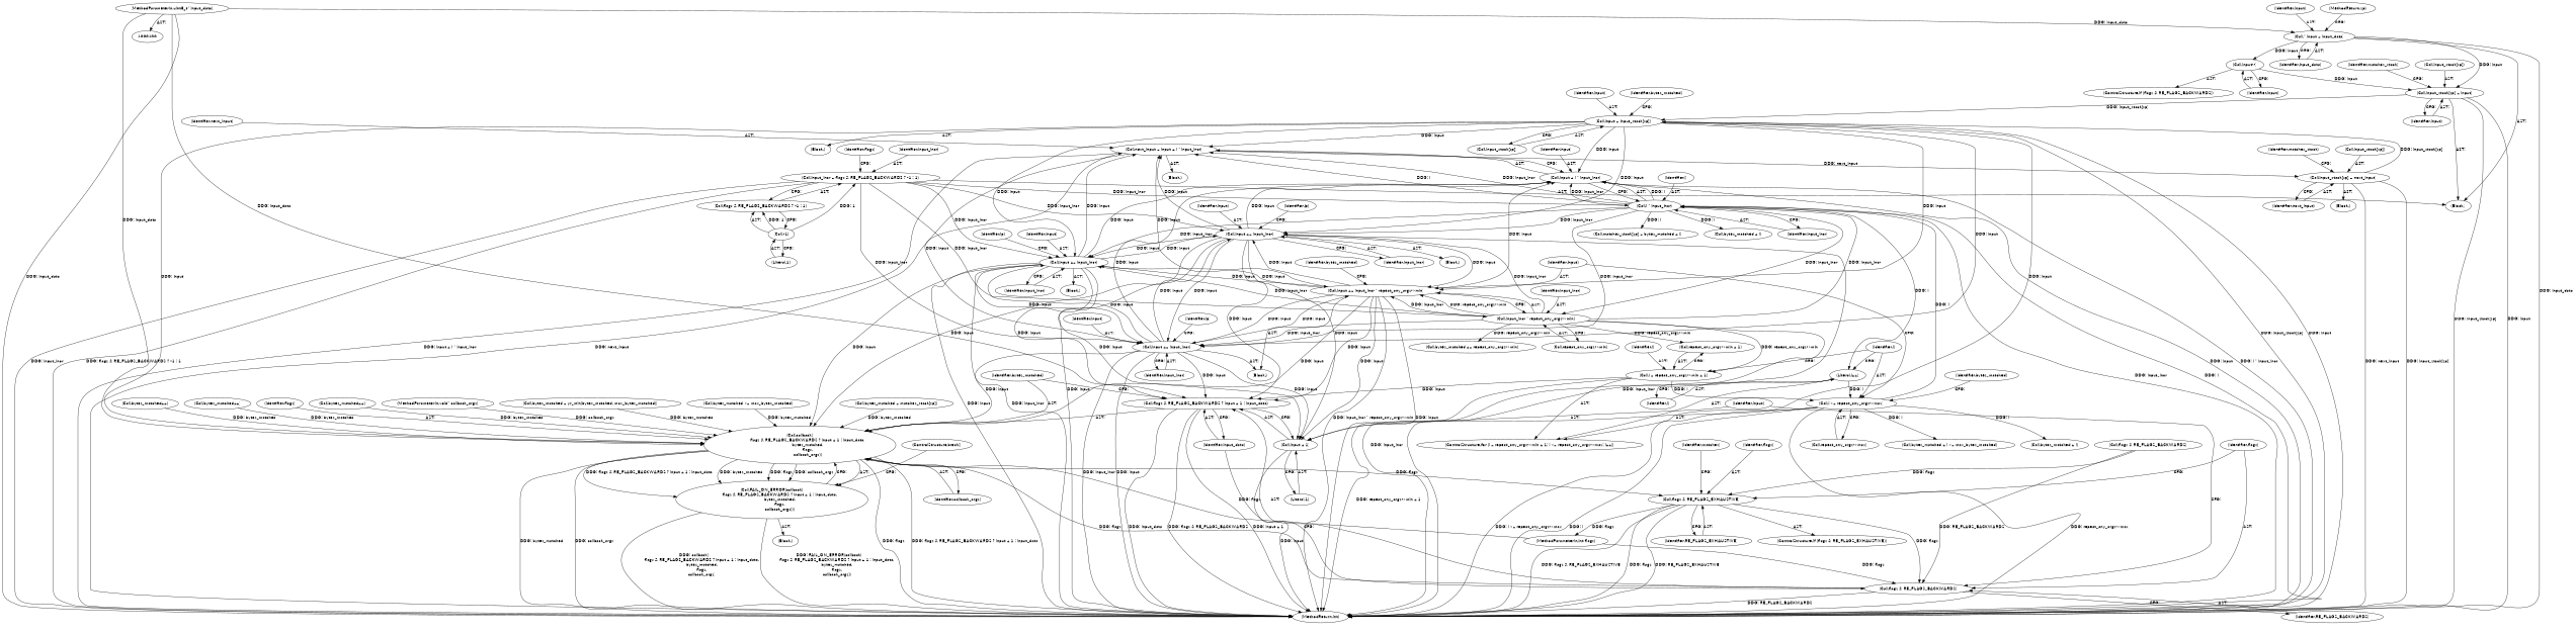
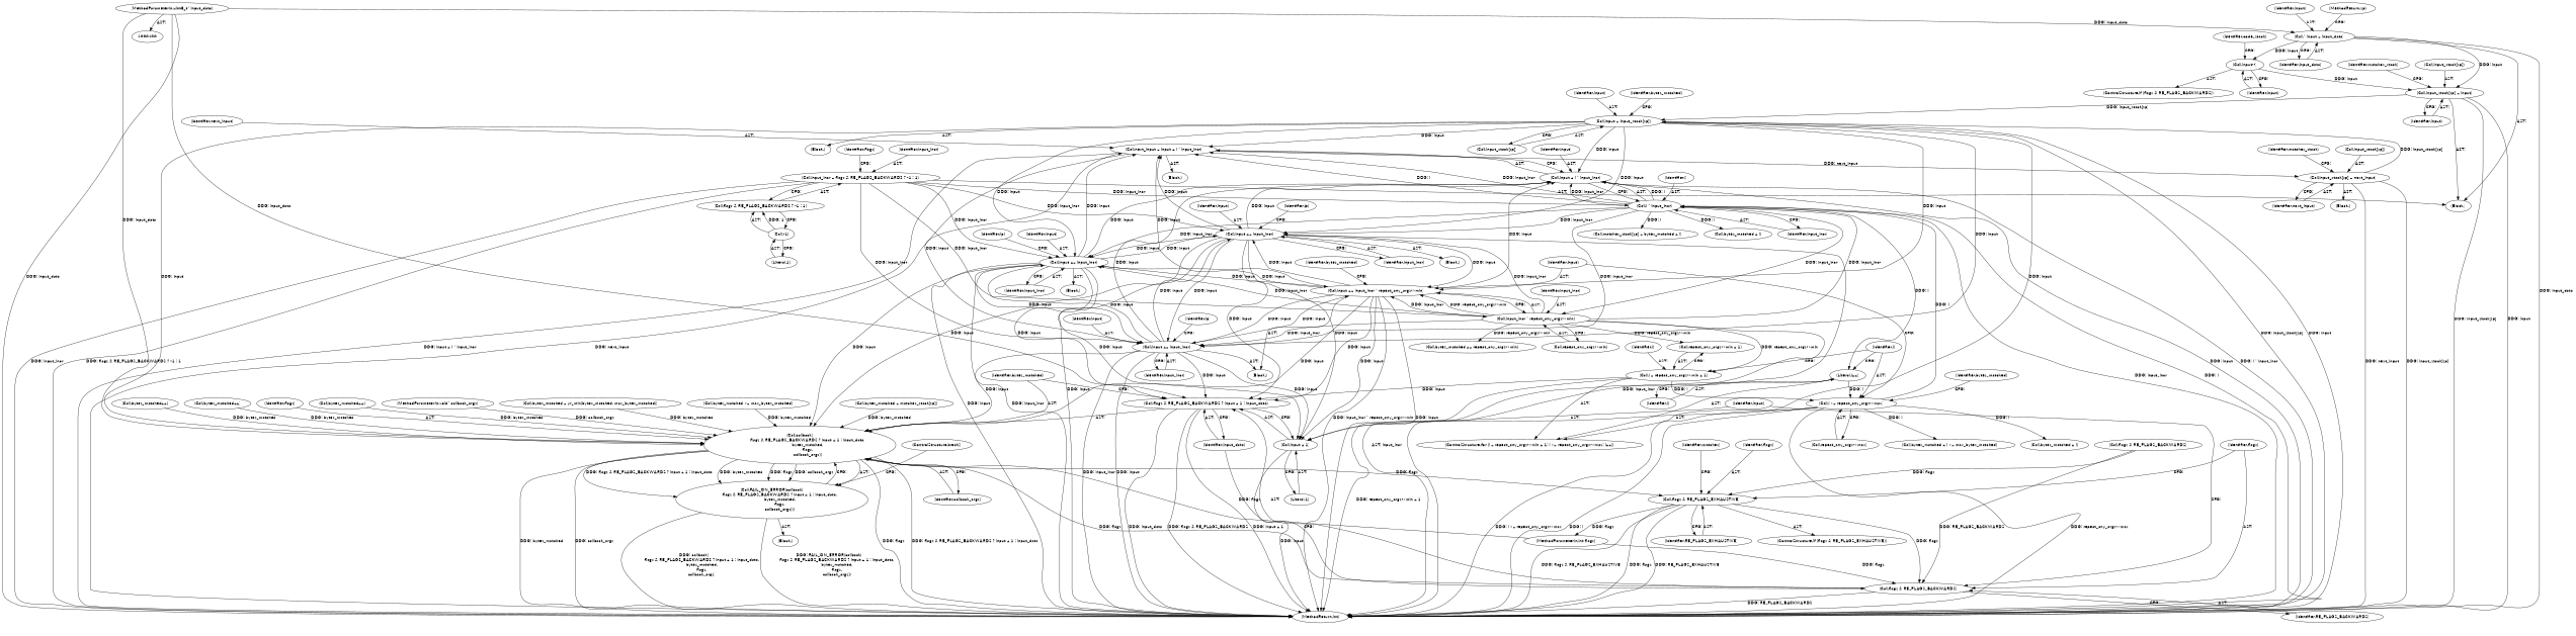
  digraph {
    fontname=Lato
    node [fontname=Lato]
    edge [fontname=Lato]
    n1 [label="(Call,input = input_stack[sp])"]
    n2 [label="(Call,next_input = input + i * input_incr)"]
    n3 [label="(Call,input += input_incr)"]
    n4 [label="(Call,input += input_incr)"]
    n5 [label="(Call,input += input_incr * repeat_any_args->min)"]
    n6 [label="(Call,input += input_incr)"]
    n7 [label="(Call,callback(\n             flags & RE_FLAGS_BACKWARDS ? input + 1 : input_data,\n             bytes_matched,\n             flags,\n             callback_args))"]
    n8 [label="(Call,input + 1)"]
    n9 [label="(Call,input + i * input_incr)"]
    n10 [label="(Block,)"]
    n11 [label="(Call,input_stack[sp])"]
    n12 [label="(MethodReturn,int)"]
    n13 [label="(Call,input_stack[sp] = next_input)"]
    n14 [label="(Block,)"]
    n15 [label="(Call,flags & RE_FLAGS_BACKWARDS ? input + 1 : input_data)"]
    n16 [label="(Identifier,input_incr)"]
    n17 [label="(Block,)"]
    n18 [label="(Identifier,input_incr)"]
    n19 [label="(Block,)"]
    n20 [label="(Call,input_incr * repeat_any_args->min)"]
    n21 [label="(Block,)"]
    n22 [label="(Identifier,input_incr)"]
    n23 [label="(Call,flags & RE_FLAGS_EXHAUSTIVE)"]
    n24 [label="(Call,FAIL_ON_ERROR(callback(\n             flags & RE_FLAGS_BACKWARDS ? input + 1 : input_data,\n             bytes_matched,\n             flags,\n             callback_args)))"]
    n25 [label="(Identifier,callback_args)"]
    n26 [label="(Identifier,input_data)"]
    n27 [label="(Literal,1)"]
    n28 [label="(Call,i * input_incr)"]
    n29 [label="(Call,input_stack[sp] = input)"]
    n30 [label="(Block,)"]
    n31 [label="(Identifier,input)"]
    n32 [label="(Call,* input = input_data)"]
    n33 [label="(Call,input--)"]
    n34 [label="(Identifier,input_data)"]
    n35 [label="(Identifier,input)"]
    n36 [label="(ControlStructure,if (flags & RE_FLAGS_BACKWARDS))"]
    n37 [label="(MethodParameterIn,uint8_t* input_data)"]
    1000100
    n39 [label="(Identifier,next_input)"]
    n40 [label="(Block,)"]
    n41 [label="(Literal,i++)"]
    n42 [label="(Call,matches_stack[sp] = bytes_matched + i)"]
    n43 [label="(Call,bytes_matched + i)"]
    n44 [label="(Identifier,input_incr)"]
    n45 [label="(Call,i = repeat_any_args->min + 1)"]
    n46 [label="(Call,repeat_any_args->min + 1)"]
    n47 [label="(Call,bytes_matched += repeat_any_args->min)"]
    n48 [label="(Call,repeat_any_args->min)"]
    n49 [label="(Call,i <= repeat_any_args->max)"]
    n50 [label="(ControlStructure,for (i = repeat_any_args->min + 1; i <= repeat_any_args->max; i++))"]
    n51 [label="(Identifier,i)"]
    n52 [label="(Call,repeat_any_args->max)"]
    n53 [label="(Call,bytes_matched + i >= max_bytes_matched)"]
    n54 [label="(Call,bytes_matched + i)"]
    n55 [label="(Call,input_incr = flags & RE_FLAGS_BACKWARDS ? -1 : 1)"]
    n56 [label="(Call,flags & RE_FLAGS_BACKWARDS ? -1 : 1)"]
    n57 [label="(Call,-1)"]
    n58 [label="(Literal,1)"]
    n59 [label="(Call,flags & RE_FLAGS_BACKWARDS)"]
    n60 [label="(Identifier,RE_FLAGS_EXHAUSTIVE)"]
    n61 [label="(ControlStructure,if (flags & RE_FLAGS_EXHAUSTIVE))"]
    n62 [label="(MethodParameterIn,int flags)"]
    n63 [label="(Block,)"]
    n64 [label="(Identifier,RE_FLAGS_BACKWARDS)"]
    n65 [label="(MethodReturn,sp)"]
    n66 [label="(Identifier,i)"]
    n67 [label="(Call,bytes_matched++)"]
    n68 [label="(Identifier,flags)"]
    n69 [label="(Identifier,input)"]
    n70 [label="(Identifier,input)"]
    n71 [label="(Identifier,bytes_matched)"]
    n72 [label="(Identifier,input_incr)"]
    n73 [label="(Identifier,input)"]
    n74 [label="(Identifier,input)"]
    n75 [label="(Identifier,ip)"]
    n76 [label="(Call,bytes_matched++)"]
    n77 [label="(ControlStructure,break;)"]
    n78 [label="(Identifier,flags)"]
    n79 [label="(Call,input_stack[sp])"]
    n80 [label="(Identifier,flags)"]
    n81 [label="(Identifier,bytes_matched)"]
    n82 [label="(Identifier,input)"]
    n83 [label="(Identifier,ip)"]
+   n84 [label="(Identifier,code_stack)"]
    n85 [label="(Identifier,matches_stack)"]
    n86 [label="(Identifier,i)"]
    n87 [label="(Identifier,matches)"]
    n88 [label="(Identifier,matches_stack)"]
    n89 [label="(Call,bytes_matched++)"]
    n90 [label="(Identifier,ip)"]
    n91 [label="(Identifier,input_incr)"]
    n92 [label="(Identifier,input)"]
    n93 [label="(Call,input_stack[sp])"]
    n94 [label="(Identifier,flags)"]
    n95 [label="(Identifier,bytes_matched)"]
    n96 [label="(Identifier,i)"]
    n97 [label="(MethodParameterIn,void* callback_args)"]
    n98 [label="(Identifier,input)"]
    n99 [label="(Identifier,input)"]
    n100 [label="(Identifier,next_input)"]
    n101 [label="(Call,flags & RE_FLAGS_BACKWARDS)"]
    n102 [label="(Identifier,bytes_matched)"]
    n103 [label="(Call,bytes_matched = yr_min(bytes_matched, max_bytes_matched))"]
    n104 [label="(Call,bytes_matched >= max_bytes_matched)"]
    n105 [label="(Call,bytes_matched = matches_stack[sp])"]
    n1 -> n2 [label="DDG: input"]
    n1 -> n3 [label="DDG: input"]
    n1 -> n4 [label="DDG: input"]
    n1 -> n5 [label="DDG: input"]
    n1 -> n6 [label="DDG: input"]
    n1 -> n7 [label="DDG: input"]
    n1 -> n8 [label="DDG: input"]
    n1 -> n9 [label="DDG: input"]
    n1 -> n10 [label="AST: "]
    n1 -> n11 [label="CFG: "]
    n1 -> n12 [label="DDG: input_stack[sp]"]
    n1 -> n12 [label="DDG: input"]
    n2 -> n9 [label="CFG: "]
    n2 -> n12 [label="DDG: input + i * input_incr"]
    n2 -> n12 [label="DDG: next_input"]
    n2 -> n13 [label="DDG: next_input"]
    n2 -> n14 [label="AST: "]
    n3 -> n2 [label="DDG: input"]
    n3 -> n4 [label="DDG: input"]
    n3 -> n5 [label="DDG: input"]
    n3 -> n6 [label="DDG: input"]
    n3 -> n7 [label="DDG: input"]
    n3 -> n8 [label="DDG: input"]
    n3 -> n9 [label="DDG: input"]
    n3 -> n12 [label="DDG: input"]
    n3 -> n12 [label="DDG: input_incr"]
    n3 -> n15 [label="DDG: input"]
    n3 -> n16 [label="CFG: "]
    n3 -> n17 [label="AST: "]
    n4 -> n2 [label="DDG: input"]
    n4 -> n3 [label="DDG: input"]
    n4 -> n5 [label="DDG: input"]
    n4 -> n6 [label="DDG: input"]
    n4 -> n7 [label="DDG: input"]
    n4 -> n8 [label="DDG: input"]
    n4 -> n9 [label="DDG: input"]
    n4 -> n12 [label="DDG: input"]
    n4 -> n12 [label="DDG: input_incr"]
    n4 -> n15 [label="DDG: input"]
    n4 -> n18 [label="CFG: "]
    n4 -> n19 [label="AST: "]
    n5 -> n2 [label="DDG: input"]
    n5 -> n3 [label="DDG: input"]
    n5 -> n4 [label="DDG: input"]
    n5 -> n6 [label="DDG: input"]
    n5 -> n7 [label="DDG: input"]
    n5 -> n8 [label="DDG: input"]
    n5 -> n9 [label="DDG: input"]
    n5 -> n12 [label="DDG: input"]
    n5 -> n12 [label="DDG: input_incr * repeat_any_args->min"]
    n5 -> n15 [label="DDG: input"]
    n5 -> n20 [label="CFG: "]
    n5 -> n21 [label="AST: "]
    n6 -> n2 [label="DDG: input"]
    n6 -> n3 [label="DDG: input"]
    n6 -> n4 [label="DDG: input"]
    n6 -> n5 [label="DDG: input"]
    n6 -> n7 [label="DDG: input"]
    n6 -> n8 [label="DDG: input"]
    n6 -> n9 [label="DDG: input"]
    n6 -> n12 [label="DDG: input_incr"]
    n6 -> n12 [label="DDG: input"]
    n6 -> n15 [label="DDG: input"]
    n6 -> n21 [label="AST: "]
    n6 -> n22 [label="CFG: "]
    n7 -> n12 [label="DDG: flags & RE_FLAGS_BACKWARDS ? input + 1 : input_data"]
    n7 -> n12 [label="DDG: bytes_matched"]
    n7 -> n12 [label="DDG: callback_args"]
    n7 -> n12 [label="DDG: flags"]
    n7 -> n23 [label="DDG: flags"]
    n7 -> n24 [label="AST: "]
    n7 -> n24 [label="DDG: flags & RE_FLAGS_BACKWARDS ? input + 1 : input_data"]
    n7 -> n24 [label="DDG: bytes_matched"]
    n7 -> n24 [label="DDG: flags"]
    n7 -> n24 [label="DDG: callback_args"]
    n7 -> n25 [label="CFG: "]
    n8 -> n12 [label="DDG: input"]
    n8 -> n15 [label="AST: "]
    n8 -> n27 [label="CFG: "]
    n9 -> n2 [label="AST: "]
    n9 -> n12 [label="DDG: input"]
    n9 -> n12 [label="DDG: i * input_incr"]
    n9 -> n28 [label="CFG: "]
    n11 -> n1 [label="AST: "]
    n13 -> n1 [label="DDG: input_stack[sp]"]
    n13 -> n12 [label="DDG: input_stack[sp]"]
    n13 -> n12 [label="DDG: next_input"]
    n13 -> n39 [label="CFG: "]
    n13 -> n40 [label="AST: "]
    n15 -> n7 [label="AST: "]
    n15 -> n8 [label="CFG: "]
    n15 -> n12 [label="DDG: input + 1"]
    n15 -> n12 [label="DDG: input_data"]
    n15 -> n12 [label="DDG: flags & RE_FLAGS_BACKWARDS"]
    n15 -> n26 [label="CFG: "]
    n16 -> n3 [label="AST: "]
    n18 -> n4 [label="AST: "]
    n20 -> n3 [label="DDG: input_incr"]
    n20 -> n4 [label="DDG: input_incr"]
    n20 -> n5 [label="AST: "]
    n20 -> n5 [label="DDG: input_incr"]
    n20 -> n5 [label="DDG: repeat_any_args->min"]
    n20 -> n6 [label="DDG: input_incr"]
-   n20 -> n12 [label="DDG: input_incr"]
+   n20 -> n12 [label="AST: input_incr"]
    n20 -> n28 [label="DDG: input_incr"]
    n20 -> n45 [label="DDG: repeat_any_args->min"]
    n20 -> n46 [label="DDG: repeat_any_args->min"]
    n20 -> n47 [label="DDG: repeat_any_args->min"]
    n20 -> n48 [label="CFG: "]
    n22 -> n6 [label="AST: "]
    n23 -> n12 [label="DDG: flags"]
    n23 -> n12 [label="DDG: RE_FLAGS_EXHAUSTIVE"]
    n23 -> n12 [label="DDG: flags & RE_FLAGS_EXHAUSTIVE"]
    n23 -> n59 [label="DDG: flags"]
    n23 -> n60 [label="CFG: "]
    n23 -> n61 [label="AST: "]
    n23 -> n62 [label="DDG: flags"]
    n24 -> n7 [label="CFG: "]
    n24 -> n12 [label="DDG: FAIL_ON_ERROR(callback(\n             flags & RE_FLAGS_BACKWARDS ? input + 1 : input_data,\n             bytes_matched,\n             flags,\n             callback_args))"]
    n24 -> n12 [label="DDG: callback(\n             flags & RE_FLAGS_BACKWARDS ? input + 1 : input_data,\n             bytes_matched,\n             flags,\n             callback_args)"]
    n24 -> n63 [label="AST: "]
    n25 -> n7 [label="AST: "]
    n26 -> n15 [label="AST: "]
    n26 -> n59 [label="CFG: "]
    n27 -> n8 [label="AST: "]
    n28 -> n2 [label="DDG: i"]
    n28 -> n2 [label="DDG: input_incr"]
    n28 -> n3 [label="DDG: input_incr"]
    n28 -> n4 [label="DDG: input_incr"]
    n28 -> n6 [label="DDG: input_incr"]
    n28 -> n9 [label="AST: "]
    n28 -> n9 [label="DDG: i"]
    n28 -> n9 [label="DDG: input_incr"]
    n28 -> n12 [label="DDG: input_incr"]
    n28 -> n12 [label="DDG: i"]
    n28 -> n20 [label="DDG: input_incr"]
    n28 -> n41 [label="DDG: i"]
    n28 -> n42 [label="DDG: i"]
    n28 -> n43 [label="DDG: i"]
    n28 -> n44 [label="CFG: "]
    n29 -> n1 [label="DDG: input_stack[sp]"]
    n29 -> n12 [label="DDG: input_stack[sp]"]
    n29 -> n12 [label="DDG: input"]
    n29 -> n30 [label="AST: "]
    n29 -> n31 [label="CFG: "]
    n31 -> n29 [label="AST: "]
    n32 -> n12 [label="DDG: input_data"]
    n32 -> n29 [label="DDG: input"]
    n32 -> n30 [label="AST: "]
    n32 -> n33 [label="DDG: input"]
    n32 -> n34 [label="CFG: "]
    n33 -> n29 [label="DDG: input"]
    n33 -> n35 [label="CFG: "]
    n33 -> n36 [label="AST: "]
    n34 -> n32 [label="AST: "]
    n35 -> n33 [label="AST: "]
    n37 -> n7 [label="DDG: input_data"]
    n37 -> n12 [label="DDG: input_data"]
    n37 -> n15 [label="DDG: input_data"]
    n37 -> n32 [label="DDG: input_data"]
    n37 -> 1000100 [label="AST: "]
    n39 -> n13 [label="AST: "]
    n41 -> n49 [label="DDG: i"]
    n41 -> n50 [label="AST: "]
    n41 -> n51 [label="CFG: "]
    n44 -> n28 [label="AST: "]
    n45 -> n12 [label="DDG: repeat_any_args->min + 1"]
    n45 -> n15 [label="DDG: input"]
    n45 -> n46 [label="CFG: "]
    n45 -> n49 [label="DDG: i"]
    n45 -> n50 [label="AST: "]
    n46 -> n45 [label="AST: "]
    n48 -> n20 [label="AST: "]
    n49 -> n12 [label="DDG: i"]
    n49 -> n12 [label="DDG: repeat_any_args->max"]
    n49 -> n12 [label="DDG: i <= repeat_any_args->max"]
    n49 -> n28 [label="DDG: i"]
    n49 -> n50 [label="AST: "]
    n49 -> n52 [label="CFG: "]
    n49 -> n53 [label="DDG: i"]
    n49 -> n54 [label="DDG: i"]
    n51 -> n41 [label="AST: "]
    n52 -> n49 [label="AST: "]
    n55 -> n3 [label="DDG: input_incr"]
    n55 -> n4 [label="DDG: input_incr"]
    n55 -> n6 [label="DDG: input_incr"]
    n55 -> n12 [label="DDG: flags & RE_FLAGS_BACKWARDS ? -1 : 1"]
    n55 -> n12 [label="DDG: input_incr"]
    n55 -> n20 [label="DDG: input_incr"]
    n55 -> n28 [label="DDG: input_incr"]
    n55 -> n30 [label="AST: "]
    n55 -> n56 [label="CFG: "]
    n56 -> n55 [label="AST: "]
    n56 -> n57 [label="CFG: "]
-   n57 -> n55 [label="DDG: 1"]
    n57 -> n56 [label="AST: "]
    n57 -> n56 [label="DDG: 1"]
    n57 -> n58 [label="CFG: "]
    n58 -> n57 [label="AST: "]
    n59 -> n7 [label="DDG: flags"]
    n59 -> n12 [label="DDG: RE_FLAGS_BACKWARDS"]
    n59 -> n15 [label="AST: "]
    n59 -> n64 [label="CFG: "]
    n60 -> n23 [label="AST: "]
    n62 -> n7 [label="DDG: flags"]
    n62 -> n59 [label="DDG: flags"]
    n64 -> n59 [label="AST: "]
    n65 -> n32 [label="CFG: "]
    n66 -> n45 [label="AST: "]
    n67 -> n7 [label="DDG: bytes_matched"]
    n68 -> n23 [label="CFG: "]
    n68 -> n59 [label="AST: "]
    n69 -> n5 [label="AST: "]
    n69 -> n49 [label="CFG: "]
    n70 -> n3 [label="AST: "]
    n71 -> n5 [label="CFG: "]
    n72 -> n20 [label="AST: "]
    n73 -> n32 [label="AST: "]
    n74 -> n1 [label="AST: "]
    n75 -> n6 [label="CFG: "]
    n76 -> n7 [label="DDG: bytes_matched"]
    n77 -> n24 [label="CFG: "]
    n78 -> n7 [label="AST: "]
    n79 -> n13 [label="AST: "]
    n80 -> n55 [label="CFG: "]
    n81 -> n7 [label="AST: "]
    n81 -> n15 [label="CFG: "]
    n82 -> n4 [label="AST: "]
    n83 -> n4 [label="CFG: "]
+   n84 -> n33 [label="CFG: "]
    n85 -> n29 [label="CFG: "]
    n86 -> n28 [label="AST: "]
    n87 -> n23 [label="CFG: "]
    n88 -> n13 [label="CFG: "]
    n89 -> n7 [label="DDG: bytes_matched"]
    n90 -> n3 [label="CFG: "]
    n91 -> n55 [label="AST: "]
    n92 -> n6 [label="AST: "]
    n93 -> n29 [label="AST: "]
    n94 -> n23 [label="AST: "]
    n95 -> n1 [label="CFG: "]
    n96 -> n41 [label="CFG: "]
    n96 -> n45 [label="CFG: "]
    n96 -> n49 [label="AST: "]
    n97 -> n7 [label="DDG: callback_args"]
    n98 -> n8 [label="AST: "]
    n98 -> n59 [label="CFG: "]
    n99 -> n9 [label="AST: "]
    n100 -> n2 [label="AST: "]
    n101 -> n23 [label="DDG: flags"]
    n101 -> n59 [label="DDG: RE_FLAGS_BACKWARDS"]
    n102 -> n49 [label="CFG: "]
    n103 -> n7 [label="DDG: bytes_matched"]
    n104 -> n7 [label="DDG: bytes_matched"]
    n105 -> n7 [label="DDG: bytes_matched"]
  }
